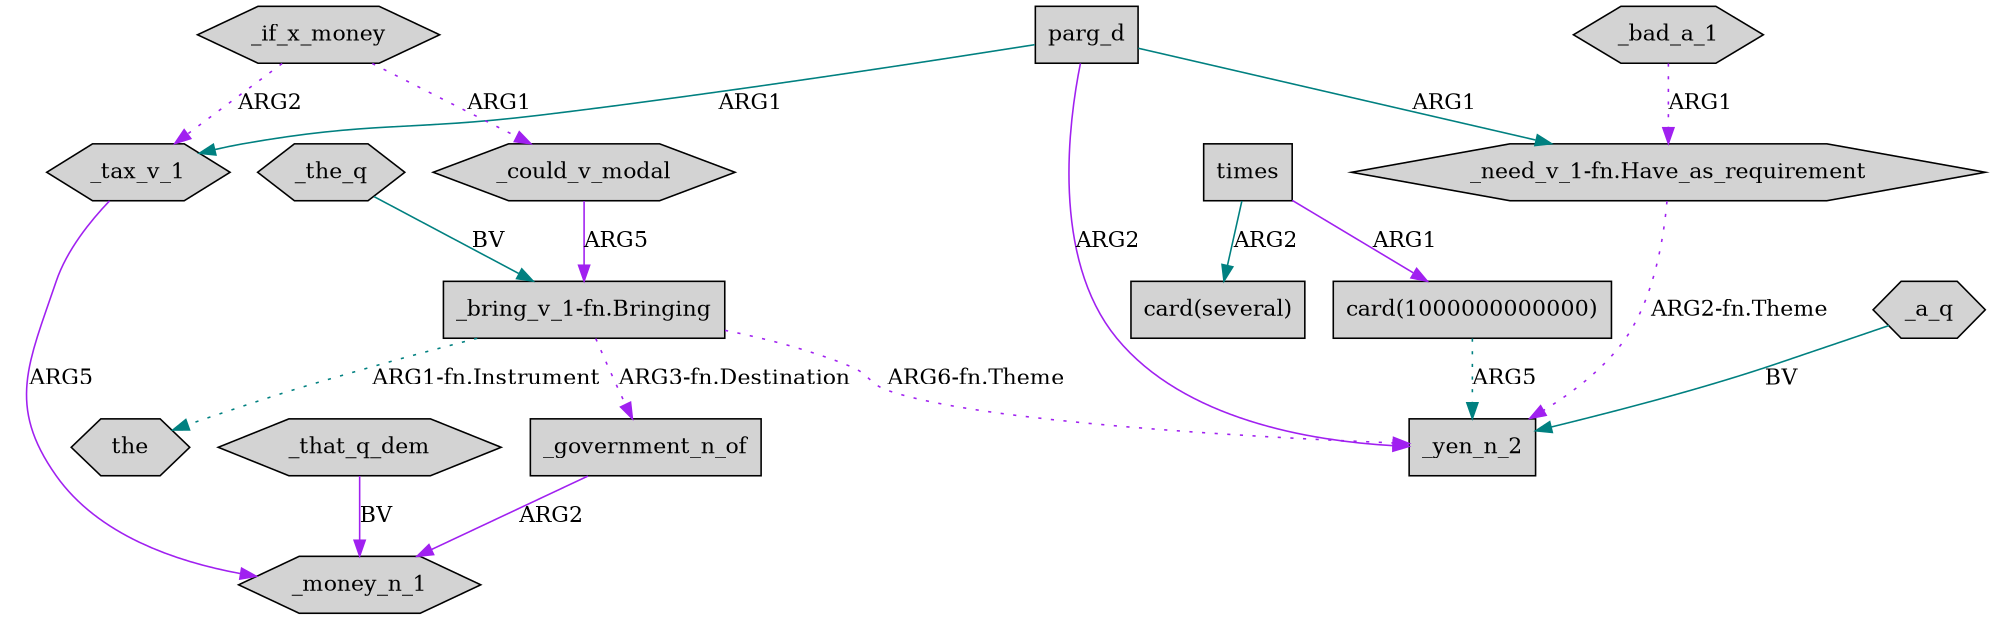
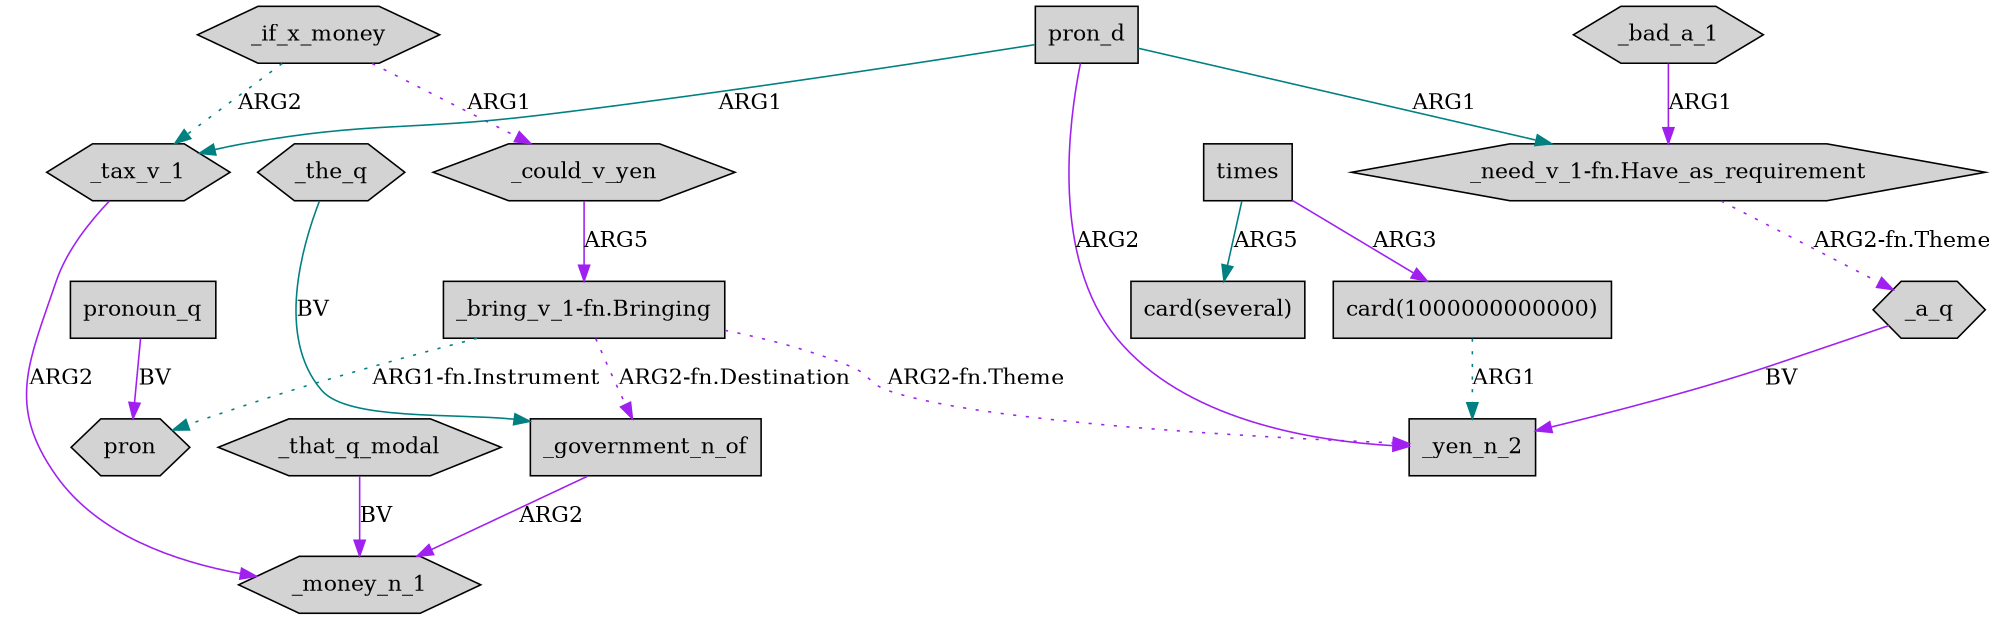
  digraph {
    node [shape=hexagon style=filled]
    edge [color=purple style=solid]
    "_bring_v_1-fn.Bringing" [shape=box]
    _government_n_of [shape=box]
    _yen_n_2 [shape=box]
-   pron [label=the]
+   pron
    _money_n_1
    _a_q
    "card(1000000000000)" [shape=box]
-   parg_d [shape=box]
+   parg_d [shape=box label=pron_d]
    "_need_v_1-fn.Have_as_requirement"
    _tax_v_1
-   _that_q_dem
-   _could_v_modal
+   _that_q_dem [label=_that_q_modal]
+   _could_v_modal [label=_could_v_yen]
    _bad_a_1
    n14 [label=_if_x_money]
+   pronoun_q [shape=box]
    times [shape=box]
    "card(several)" [shape=box]
    _the_q
-   "_bring_v_1-fn.Bringing" -> _government_n_of [label="ARG3-fn.Destination" style=dotted]
-   "_bring_v_1-fn.Bringing" -> _yen_n_2 [label="ARG6-fn.Theme" style=dotted]
+   "_bring_v_1-fn.Bringing" -> _government_n_of [label="ARG2-fn.Destination" style=dotted]
+   "_bring_v_1-fn.Bringing" -> _yen_n_2 [label="ARG2-fn.Theme" style=dotted]
    "_bring_v_1-fn.Bringing" -> pron [color=teal label="ARG1-fn.Instrument" style=dotted]
    _government_n_of -> _money_n_1 [label=ARG2]
-   _a_q -> _yen_n_2 [color=teal label=BV]
-   "card(1000000000000)" -> _yen_n_2 [color=teal label=ARG5 style=dotted]
+   _a_q -> _yen_n_2 [label=BV]
+   "card(1000000000000)" -> _yen_n_2 [color=teal label=ARG1 style=dotted]
    parg_d -> _yen_n_2 [label=ARG2]
    parg_d -> "_need_v_1-fn.Have_as_requirement" [color=teal label=ARG1]
    parg_d -> _tax_v_1 [color=teal label=ARG1]
-   "_need_v_1-fn.Have_as_requirement" -> _yen_n_2 [label="ARG2-fn.Theme" style=dotted]
-   _tax_v_1 -> _money_n_1 [label=ARG5]
+   "_need_v_1-fn.Have_as_requirement" -> _a_q [label="ARG2-fn.Theme" style=dotted]
+   _tax_v_1 -> _money_n_1 [label=ARG2]
    _that_q_dem -> _money_n_1 [label=BV]
    _could_v_modal -> "_bring_v_1-fn.Bringing" [label=ARG5]
-   _bad_a_1 -> "_need_v_1-fn.Have_as_requirement" [label=ARG1 style=dotted]
-   n14 -> _tax_v_1 [label=ARG2 style=dotted]
+   _bad_a_1 -> "_need_v_1-fn.Have_as_requirement" [label=ARG1]
+   n14 -> _tax_v_1 [color=teal label=ARG2 style=dotted]
    n14 -> _could_v_modal [label=ARG1 style=dotted]
-   times -> "card(1000000000000)" [label=ARG1]
-   times -> "card(several)" [color=teal label=ARG2]
-   _the_q -> "_bring_v_1-fn.Bringing" [color=teal label=BV]
+   pronoun_q -> pron [label=BV]
+   times -> "card(1000000000000)" [label=ARG3]
+   times -> "card(several)" [color=teal label=ARG5]
+   _the_q -> _government_n_of [color=teal label=BV]
  }
